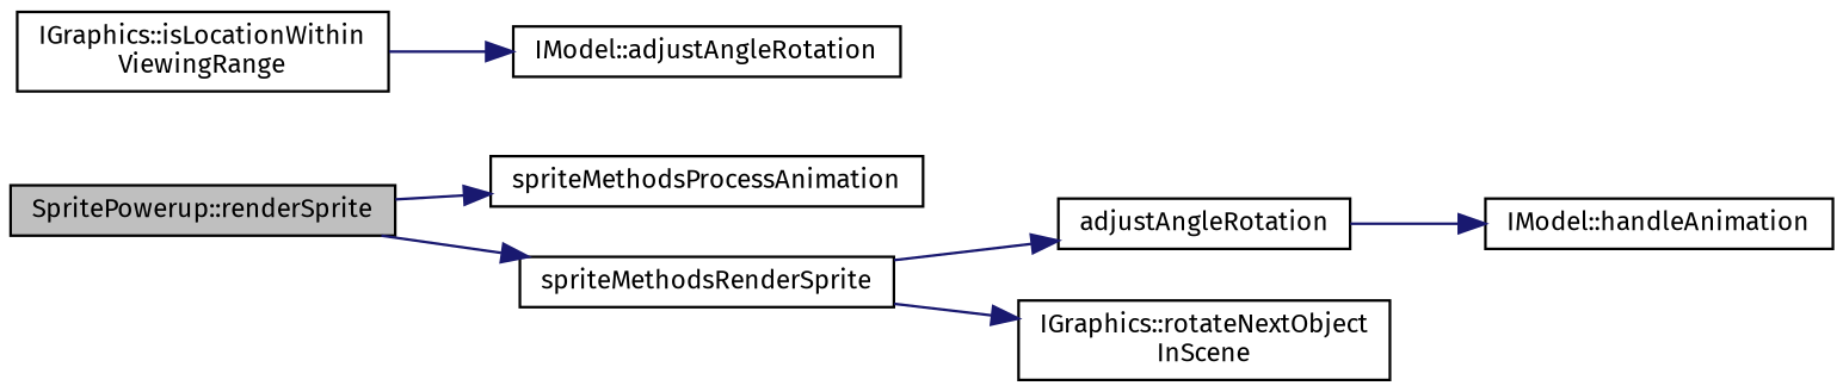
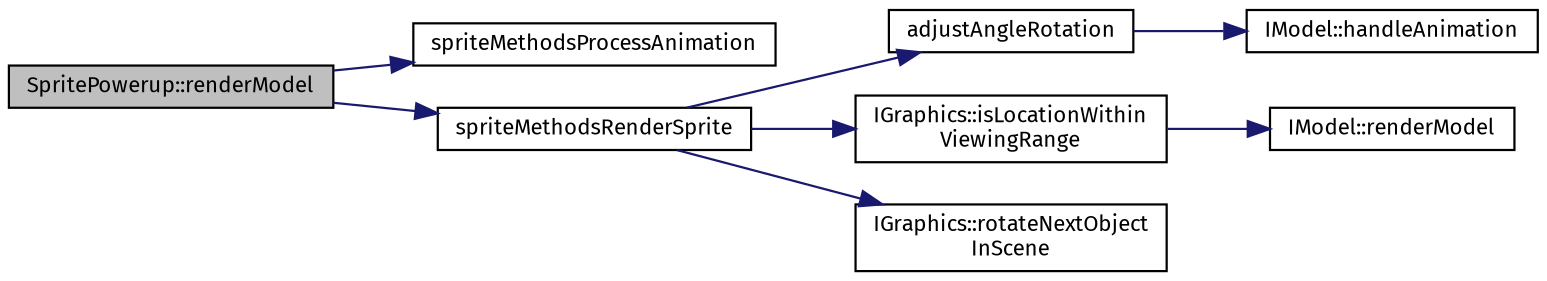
  digraph {
    fontname="Fira Sans"
    rankdir=LR
    node [color=black fillcolor=white fontname="Fira Sans" fontsize=10 shape=record style=filled]
    edge [color=midnightblue fontname="Fira Sans" fontsize=10 labelfontname=Helvetica labelfontsize=10 style=solid]
-   n1 [fillcolor=grey75 fontcolor=black height=0.2 label="SpritePowerup::renderSprite" width=0.4]
+   n1 [fillcolor=grey75 fontcolor=black height=0.2 label="SpritePowerup::renderModel" width=0.4]
    n2 [height=0.2 label=spriteMethodsProcessAnimation width=0.4]
    n3 [height=0.2 label=spriteMethodsRenderSprite width=0.4]
    n4 [height=0.2 label=adjustAngleRotation width=0.4]
    n5 [height=0.2 label="IGraphics::isLocationWithin\lViewingRange" width=0.4]
    n6 [height=0.2 label="IGraphics::rotateNextObject\lInScene" width=0.4]
    n7 [height=0.2 label="IModel::handleAnimation" width=0.4]
-   n8 [height=0.2 label="IModel::adjustAngleRotation" width=0.4]
+   n8 [height=0.2 label="IModel::renderModel" width=0.4]
    n1 -> n2
    n1 -> n3
    n3 -> n4
+   n3 -> n5
    n3 -> n6
    n4 -> n7
    n5 -> n8
  }
